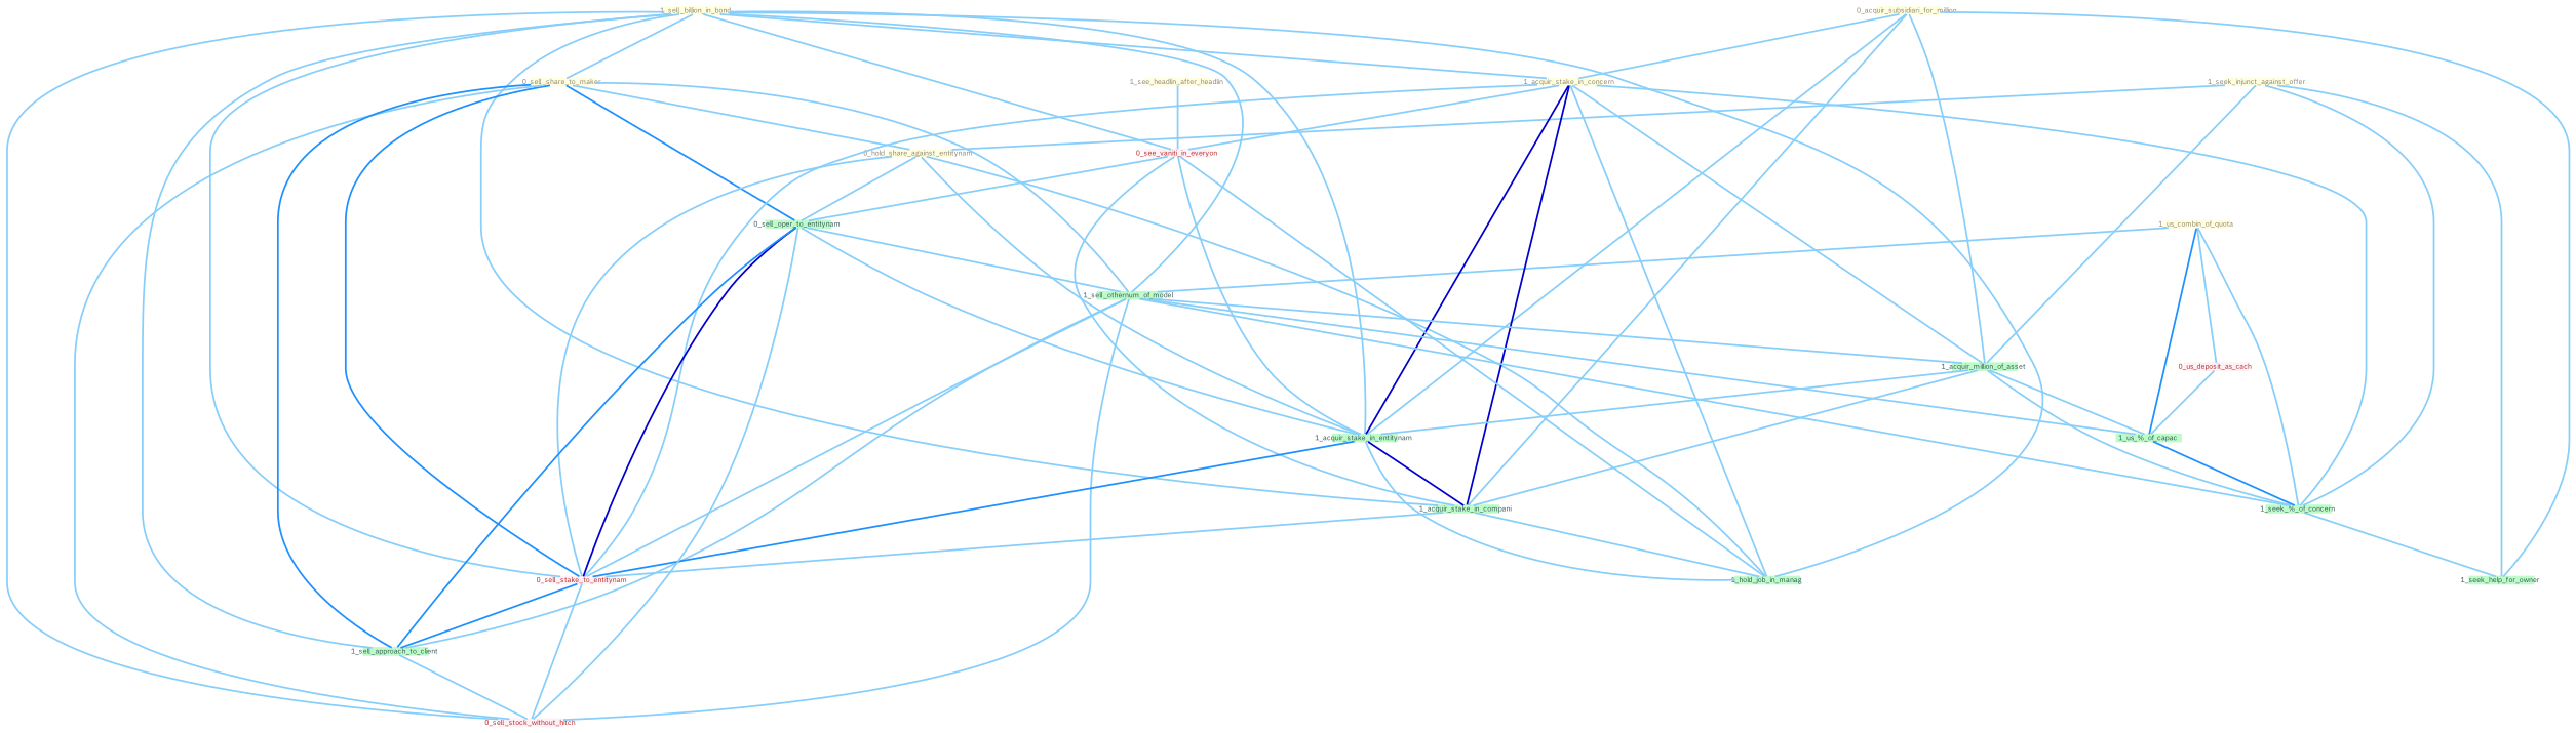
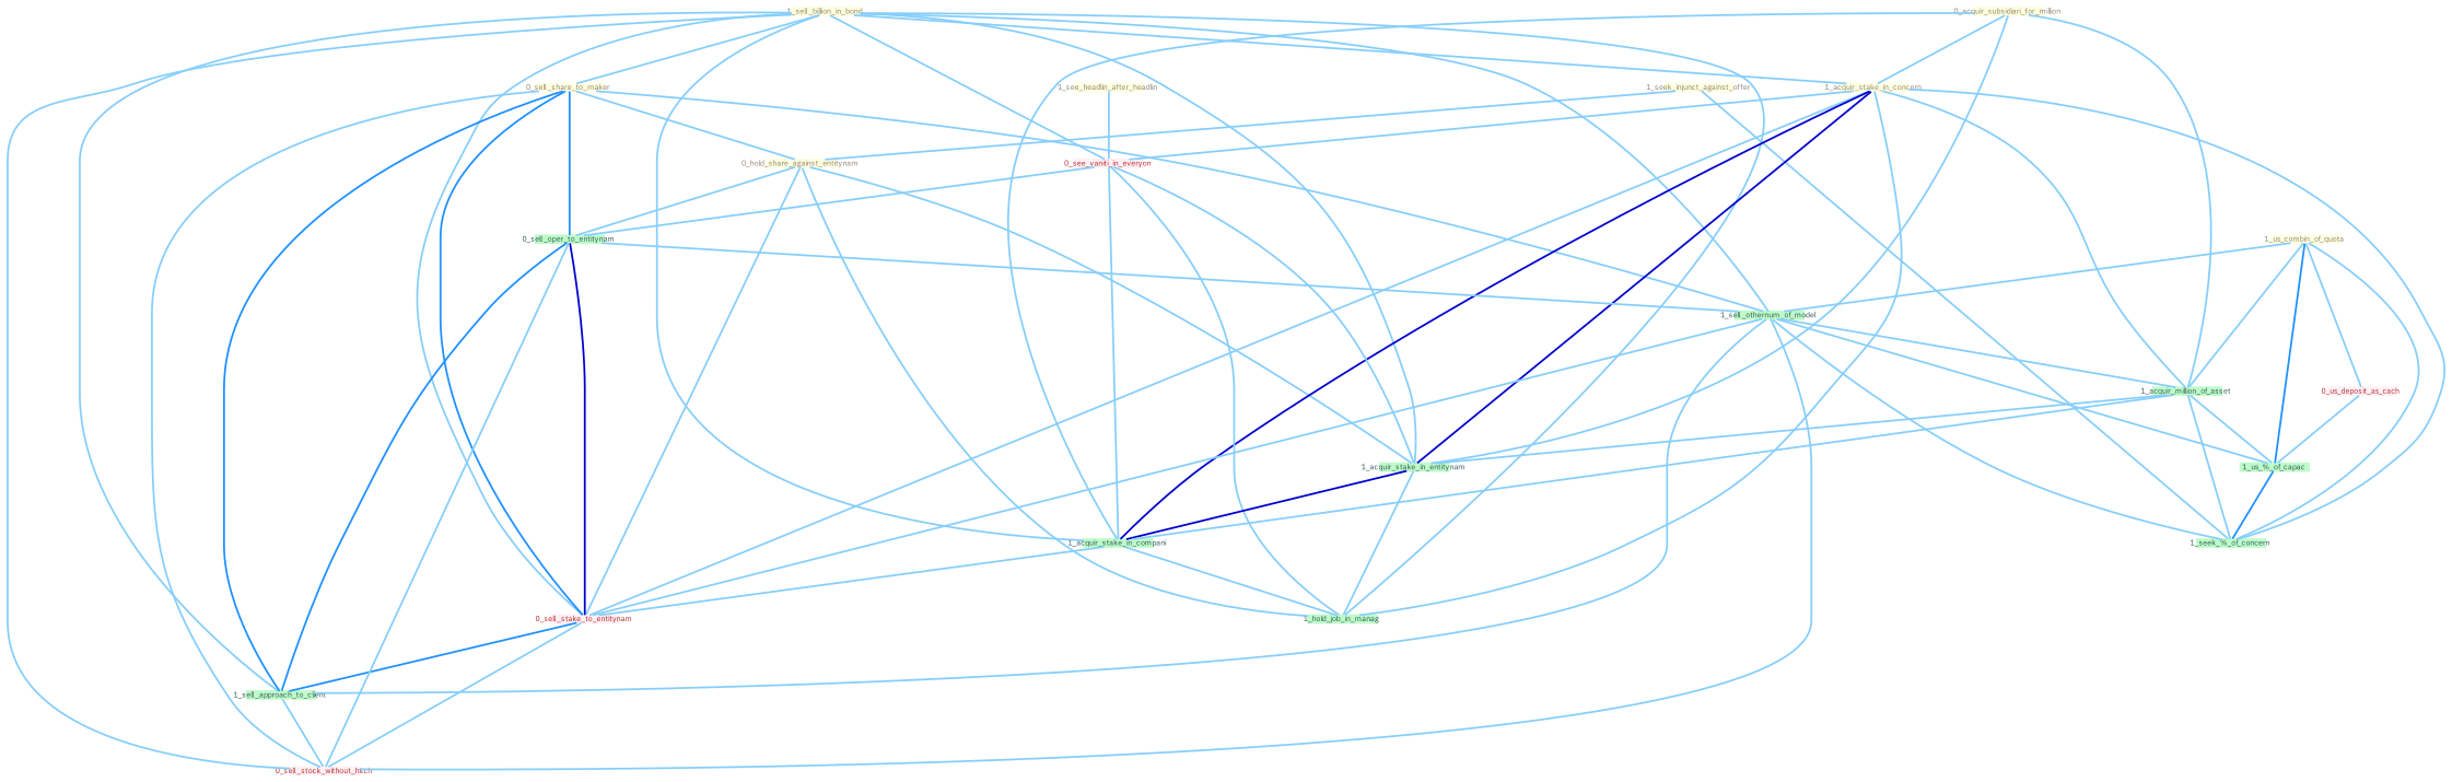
  graph {
    fontname="IBM Plex Sans"
    node [color="#BDFCC9" fixedsize=true fontcolor="#2f4f4f" fontname="IBM Plex Sans" fontsize=4 shape=polygon style=filled]
    edge [color="#87cefa" fontname="IBM Plex Sans" w=1]
    "1_sell_billion_in_bond " [color="#ffffe0" fontcolor="#8b7d6b" height=.06 width=.5]
    "1_us_combin_of_quota " [color="#ffffe0" fontcolor="#8b7d6b" height=.06 width=.5]
    "0_sell_share_to_maker " [color="#ffffe0" fontcolor="#8b7d6b" height=.06 width=.5]
    "0_acquir_subsidiari_for_million " [color="#ffffe0" fontcolor="#8b7d6b" height=.06 width=.5]
    "1_seek_injunct_against_offer " [color="#ffffe0" fontcolor="#8b7d6b" height=.06 width=.5]
    "0_hold_share_against_entitynam " [color="#ffffe0" fontcolor="#8b7d6b" height=.06 width=.5]
    "1_see_headlin_after_headlin " [color="#ffffe0" fontcolor="#8b7d6b" height=.06 width=.5]
    "1_acquir_stake_in_concern " [color="#ffffe0" fontcolor="#8b7d6b" height=.06 width=.5]
    "0_see_vaniti_in_everyon " [color="#fff0f5" fontcolor="#b22222" height=.06 width=.5]
    "0_us_deposit_as_cach " [color="#fff0f5" fontcolor="#b22222" height=.06 width=.5]
    "0_sell_stake_to_entitynam " [color="#fff0f5" fontcolor="#b22222" height=.06 width=.5]
    "0_sell_stock_without_hitch " [color="#fff0f5" fontcolor="#b22222" height=.06 width=.5]
    "1_sell_othernum_of_model " [height=.06 width=.5]
    "1_acquir_stake_in_entitynam " [height=.06 width=.5]
    "1_acquir_stake_in_compani " [height=.06 width=.5]
    "1_sell_approach_to_client " [height=.06 width=.5]
    "1_hold_job_in_manag " [height=.06 width=.5]
    "1_acquir_million_of_asset " [height=.06 width=.5]
    "1_us_%_of_capac " [height=.06 width=.5]
    "1_seek_%_of_concern " [height=.06 width=.5]
    "0_sell_oper_to_entitynam " [height=.06 width=.5]
-   "1_seek_help_for_owner " [height=.06 width=.5]
    subgraph sub_1 {
      "1_sell_billion_in_bond "
      "1_us_combin_of_quota "
      "0_sell_share_to_maker "
      "0_acquir_subsidiari_for_million "
      "1_seek_injunct_against_offer "
      "0_hold_share_against_entitynam "
      "1_see_headlin_after_headlin "
      "1_acquir_stake_in_concern "
    }
    subgraph sub_2 {
      "0_see_vaniti_in_everyon "
      "0_us_deposit_as_cach "
      "0_sell_stake_to_entitynam "
      "0_sell_stock_without_hitch "
    }
    "1_sell_billion_in_bond " -- "0_sell_share_to_maker "
    "1_sell_billion_in_bond " -- "1_acquir_stake_in_concern "
    "1_sell_billion_in_bond " -- "0_see_vaniti_in_everyon "
    "1_sell_billion_in_bond " -- "0_sell_stake_to_entitynam "
    "1_sell_billion_in_bond " -- "0_sell_stock_without_hitch "
    "1_sell_billion_in_bond " -- "1_sell_othernum_of_model "
    "1_sell_billion_in_bond " -- "1_acquir_stake_in_entitynam "
    "1_sell_billion_in_bond " -- "1_acquir_stake_in_compani "
    "1_sell_billion_in_bond " -- "1_sell_approach_to_client "
    "1_sell_billion_in_bond " -- "1_hold_job_in_manag "
    "1_us_combin_of_quota " -- "0_us_deposit_as_cach "
    "1_us_combin_of_quota " -- "1_sell_othernum_of_model "
-   "1_seek_injunct_against_offer " -- "1_acquir_million_of_asset "
+   "1_us_combin_of_quota " -- "1_acquir_million_of_asset "
    "1_us_combin_of_quota " -- "1_us_%_of_capac " [color="#1e90ff" w=2]
    "1_us_combin_of_quota " -- "1_seek_%_of_concern "
    "0_sell_share_to_maker " -- "0_hold_share_against_entitynam "
    "0_sell_share_to_maker " -- "0_sell_stake_to_entitynam " [color="#1e90ff" w=2]
    "0_sell_share_to_maker " -- "0_sell_stock_without_hitch "
    "0_sell_share_to_maker " -- "1_sell_othernum_of_model "
    "0_sell_share_to_maker " -- "1_sell_approach_to_client " [color="#1e90ff" w=2]
    "0_sell_share_to_maker " -- "0_sell_oper_to_entitynam " [color="#1e90ff" w=2]
    "0_acquir_subsidiari_for_million " -- "1_acquir_stake_in_concern "
    "0_acquir_subsidiari_for_million " -- "1_acquir_stake_in_entitynam "
    "0_acquir_subsidiari_for_million " -- "1_acquir_stake_in_compani "
    "0_acquir_subsidiari_for_million " -- "1_acquir_million_of_asset "
-   "0_acquir_subsidiari_for_million " -- "1_seek_help_for_owner "
    "1_seek_injunct_against_offer " -- "0_hold_share_against_entitynam "
    "1_seek_injunct_against_offer " -- "1_seek_%_of_concern "
-   "1_seek_injunct_against_offer " -- "1_seek_help_for_owner "
    "0_hold_share_against_entitynam " -- "0_sell_stake_to_entitynam "
    "0_hold_share_against_entitynam " -- "1_acquir_stake_in_entitynam "
    "0_hold_share_against_entitynam " -- "1_hold_job_in_manag "
    "0_hold_share_against_entitynam " -- "0_sell_oper_to_entitynam "
    "1_see_headlin_after_headlin " -- "0_see_vaniti_in_everyon "
    "1_acquir_stake_in_concern " -- "0_see_vaniti_in_everyon "
    "1_acquir_stake_in_concern " -- "0_sell_stake_to_entitynam "
    "1_acquir_stake_in_concern " -- "1_acquir_stake_in_entitynam " [color="#0000cd" w=3]
    "1_acquir_stake_in_concern " -- "1_acquir_stake_in_compani " [color="#0000cd" w=3]
    "1_acquir_stake_in_concern " -- "1_hold_job_in_manag "
    "1_acquir_stake_in_concern " -- "1_acquir_million_of_asset "
    "1_acquir_stake_in_concern " -- "1_seek_%_of_concern "
    "0_see_vaniti_in_everyon " -- "1_acquir_stake_in_entitynam "
    "0_see_vaniti_in_everyon " -- "1_acquir_stake_in_compani "
    "0_see_vaniti_in_everyon " -- "1_hold_job_in_manag "
    "0_see_vaniti_in_everyon " -- "0_sell_oper_to_entitynam "
    "0_us_deposit_as_cach " -- "1_us_%_of_capac "
    "0_sell_stake_to_entitynam " -- "0_sell_stock_without_hitch "
    "0_sell_stake_to_entitynam " -- "1_sell_approach_to_client " [color="#1e90ff" w=2]
    "1_sell_othernum_of_model " -- "0_sell_stake_to_entitynam "
    "1_sell_othernum_of_model " -- "0_sell_stock_without_hitch "
    "1_sell_othernum_of_model " -- "1_sell_approach_to_client "
    "1_sell_othernum_of_model " -- "1_acquir_million_of_asset "
    "1_sell_othernum_of_model " -- "1_us_%_of_capac "
    "1_sell_othernum_of_model " -- "1_seek_%_of_concern "
-   "1_acquir_stake_in_entitynam " -- "0_sell_stake_to_entitynam " [color="#1e90ff" w=2]
    "1_acquir_stake_in_entitynam " -- "1_acquir_stake_in_compani " [color="#0000cd" w=3]
    "1_acquir_stake_in_entitynam " -- "1_hold_job_in_manag "
    "1_acquir_stake_in_compani " -- "0_sell_stake_to_entitynam "
    "1_acquir_stake_in_compani " -- "1_hold_job_in_manag "
    "1_sell_approach_to_client " -- "0_sell_stock_without_hitch "
    "1_acquir_million_of_asset " -- "1_acquir_stake_in_entitynam "
    "1_acquir_million_of_asset " -- "1_acquir_stake_in_compani "
    "1_acquir_million_of_asset " -- "1_us_%_of_capac "
    "1_acquir_million_of_asset " -- "1_seek_%_of_concern "
    "1_us_%_of_capac " -- "1_seek_%_of_concern " [color="#1e90ff" w=2]
-   "1_seek_%_of_concern " -- "1_seek_help_for_owner "
    "0_sell_oper_to_entitynam " -- "0_sell_stake_to_entitynam " [color="#0000cd" w=3]
    "0_sell_oper_to_entitynam " -- "0_sell_stock_without_hitch "
    "0_sell_oper_to_entitynam " -- "1_sell_othernum_of_model "
-   "0_sell_oper_to_entitynam " -- "1_acquir_stake_in_entitynam "
    "0_sell_oper_to_entitynam " -- "1_sell_approach_to_client " [color="#1e90ff" w=2]
  }
